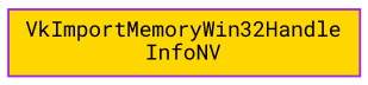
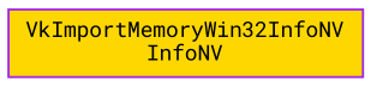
  digraph {
    rankdir=LR
    fontname="Roboto Mono"
-   n1 [color=purple fillcolor=gold fontname="Roboto Mono" fontsize=10 height=0.2 label="VkImportMemoryWin32Handle\lInfoNV" shape=record style=filled width=0.4]
+   n1 [color=purple fillcolor=gold fontname="Roboto Mono" fontsize=10 height=0.2 label="VkImportMemoryWin32InfoNV\lInfoNV" shape=record style=filled width=0.4]
  }
